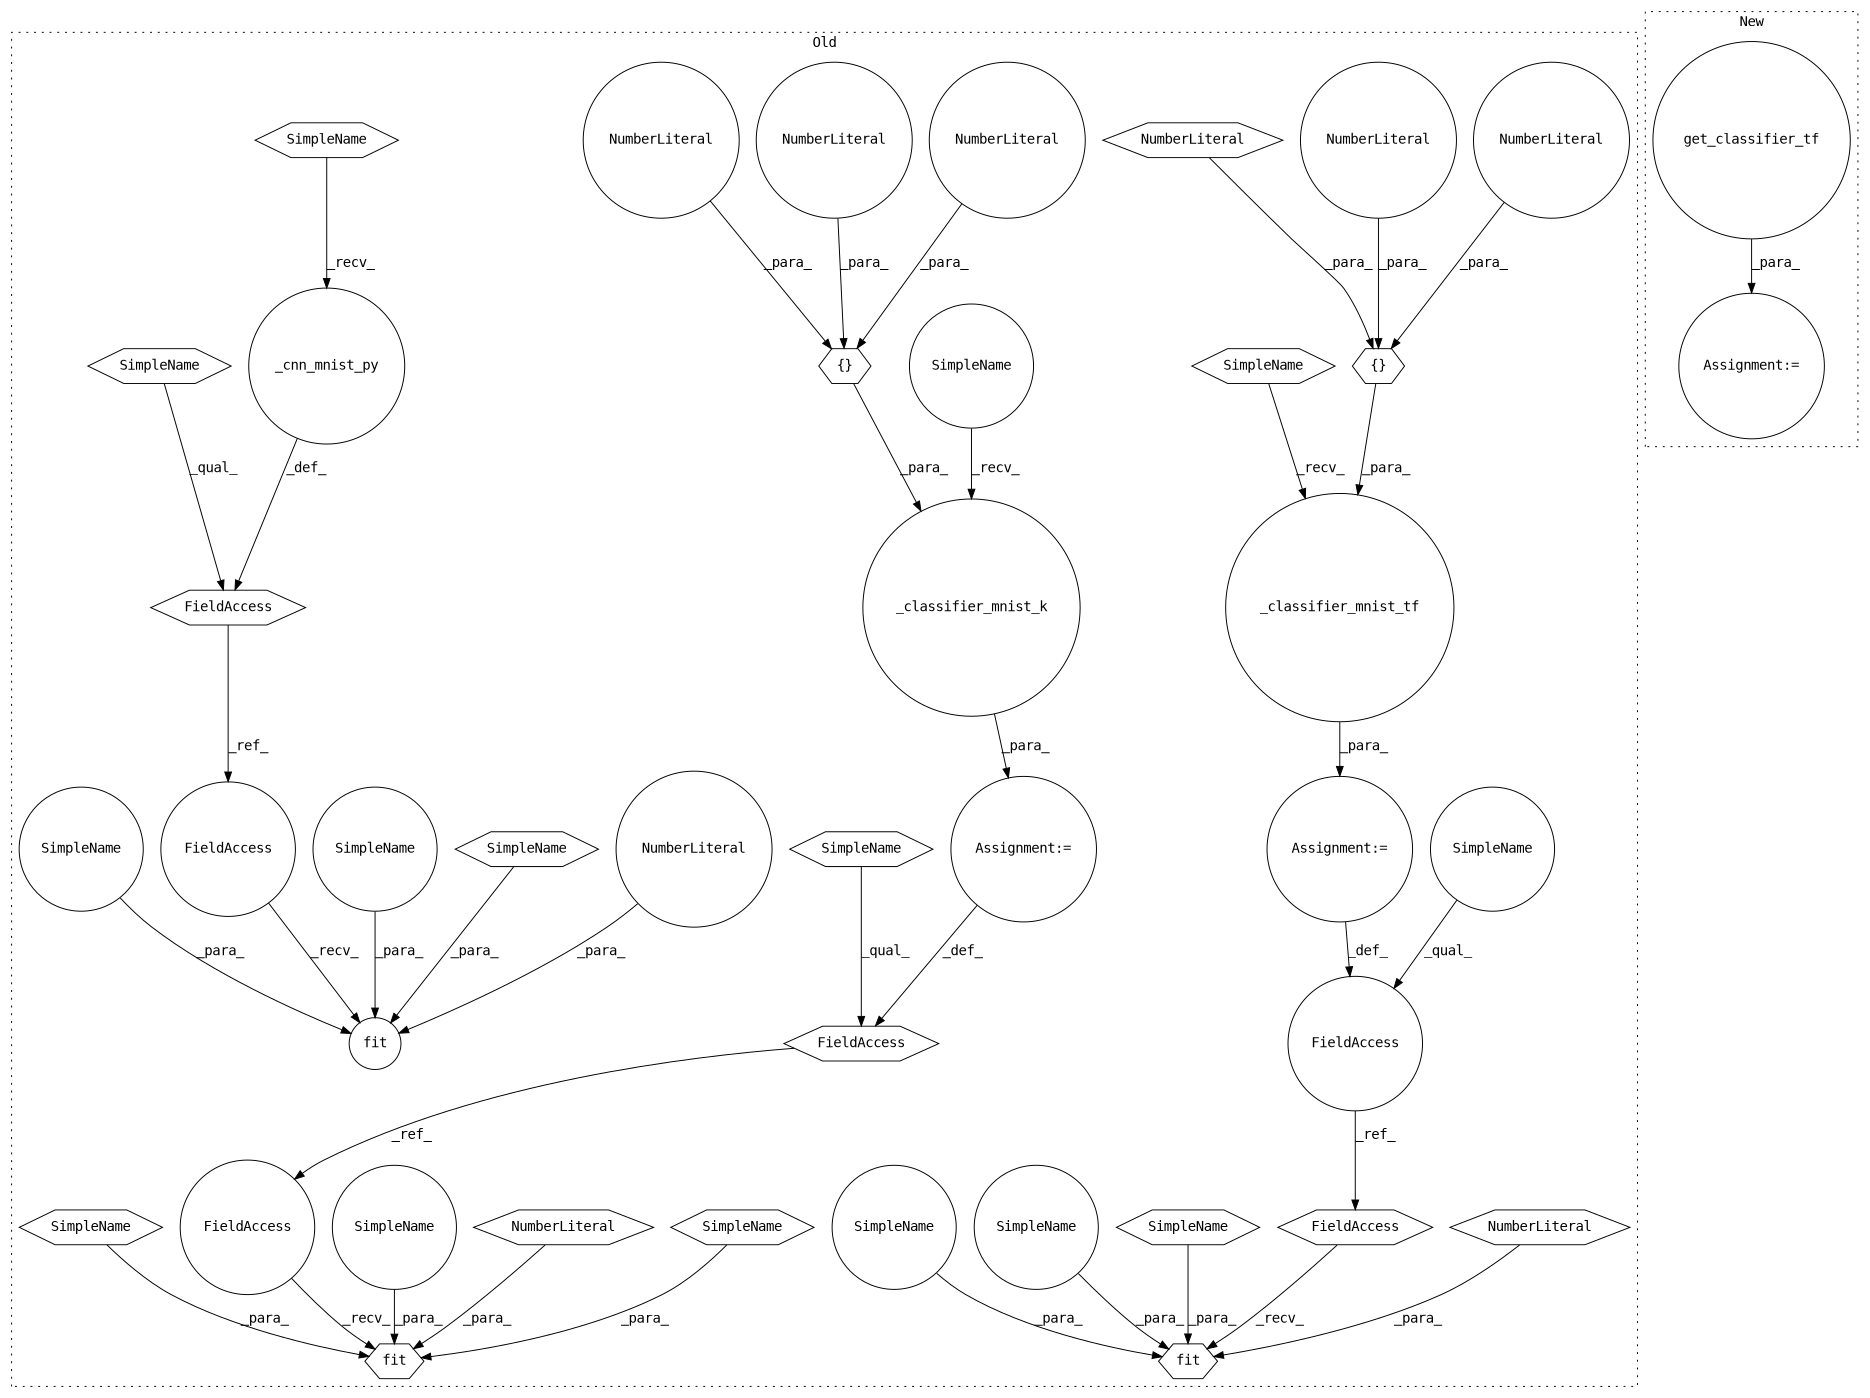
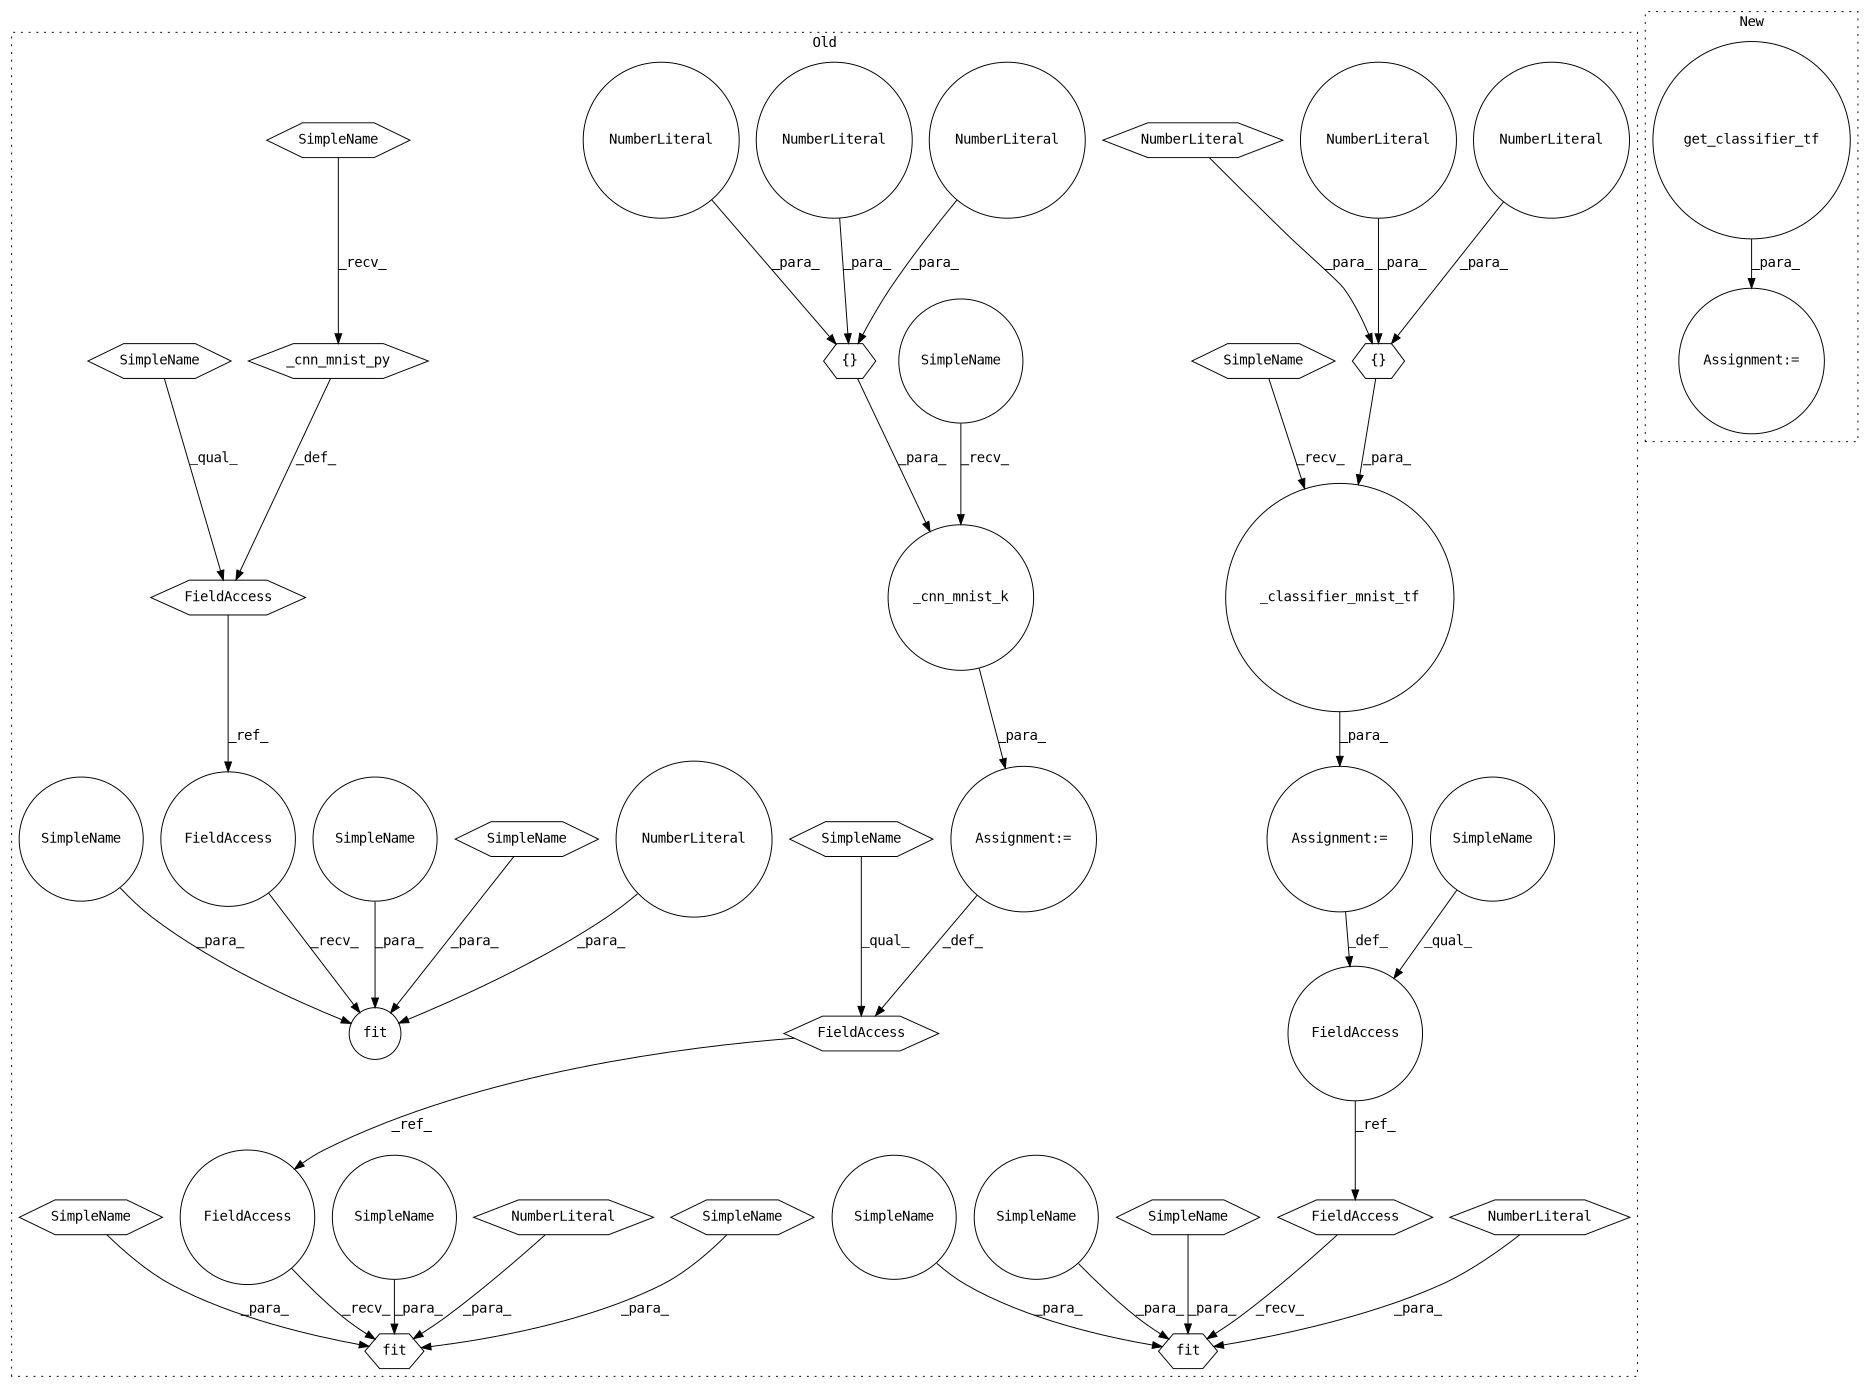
  digraph {
    fontname="DejaVu Sans Mono"
    node [a=42 fontname="DejaVu Sans Mono" l=1 s=3156 shape=circle]
    edge [fontname="DejaVu Sans Mono"]
    n1 [a=32 l="4,1" label=fit s="2656,2688" shape=hexagon]
    n2 [a=32 l="4,1" label=fit s="3328,3360"]
    n3 [a=4 l="1,1" label="{}" s="2622,2630" shape=hexagon]
    n4 [a=32 l="4,1" label=fit s="2252,2284" shape=hexagon]
    n5 [a=34 l=2 label=NumberLiteral s=2626]
    n6 [a=34 label=NumberLiteral s=2629 shape=hexagon]
    n7 [a=34 l=2 label=NumberLiteral s=2623]
    n8 [a=4 l="1,1" label="{}" s="2219,2227" shape=hexagon]
    n9 [a=34 label=NumberLiteral s=2676 shape=hexagon]
    n10 [a=34 l=2 label=NumberLiteral s=2223]
    n11 [a=34 label=NumberLiteral s=2283 shape=hexagon]
    n12 [a=34 label=NumberLiteral s=3348]
    n13 [a=34 label=NumberLiteral s=2226]
    n14 [a=34 l=2 label=NumberLiteral s=2220]
    n15 [a=32 l="14,1" label=_classifier_mnist_tf s="2599,2631"]
    n16 [a=22 l=17 label=FieldAccess shape=hexagon]
    n17 [a=22 l=17 label=FieldAccess s=2577]
    n18 [a=22 l=16 label=FieldAccess s=2176 shape=hexagon]
-   n19 [a=32 l="13,1" label=_classifier_mnist_k s="2197,2228"]
-   n20 [a=32 l=15 label=_cnn_mnist_py s=3178]
+   n19 [a=32 l="13,1" label=_cnn_mnist_k s="2197,2228"]
+   n20 [a=32 l=15 label=_cnn_mnist_py s=3178 shape=hexagon]
    n21 [a=7 label="Assignment:=" s=2192]
    n22 [a=7 label="Assignment:=" s=2594]
    n23 [a=22 l=16 label=FieldAccess s=2235]
    n24 [a=22 l=17 label=FieldAccess s=3310]
    n25 [l=3 label=SimpleName s=3174 shape=hexagon]
    n26 [l=3 label=SimpleName shape=hexagon]
    n27 [l=3 label=SimpleName s=2577]
    n28 [l=3 label=SimpleName s=2595 shape=hexagon]
    n29 [l=3 label=SimpleName s=2176 shape=hexagon]
    n30 [l=3 label=SimpleName s=2193]
    n31 [a=22 l=17 label=FieldAccess s=2638 shape=hexagon]
    n32 [l=7 label=SimpleName s=2264 shape=hexagon]
    n33 [l=7 label=SimpleName s=3340]
    n34 [l=7 label=SimpleName s=2668 shape=hexagon]
    n35 [l=10 label=SimpleName s=2678]
    n36 [l=10 label=SimpleName s=3350]
    n37 [l=10 label=SimpleName s=2272 shape=hexagon]
    n38 [l=7 label=SimpleName s=2256]
    n39 [l=7 label=SimpleName s=3332 shape=hexagon]
    n40 [l=7 label=SimpleName s=2660]
    n41 [a=32 l=19 label=get_classifier_tf s=2260]
    n42 [a=7 l=2 label="Assignment:=" s=2258]
    subgraph cluster_1 {
      label=Old
      style=dotted
      n1
      n2
      n3
      n4
      n5
      n6
      n7
      n8
      n9
      n10
      n11
      n12
      n13
      n14
      n15
      n16
      n17
      n18
      n19
      n20
      n21
      n22
      n23
      n24
      n25
      n26
      n27
      n28
      n29
      n30
      n31
      n32
      n33
      n34
      n35
      n36
      n37
      n38
      n39
      n40
    }
    subgraph cluster_2 {
      label=New
      style=dotted
      n41
      n42
    }
    n3 -> n15 [label=_para_]
    n5 -> n3 [label=_para_]
    n6 -> n3 [label=_para_]
    n7 -> n3 [label=_para_]
    n8 -> n19 [label=_para_]
    n9 -> n1 [label=_para_]
    n10 -> n8 [label=_para_]
    n11 -> n4 [label=_para_]
    n12 -> n2 [label=_para_]
    n13 -> n8 [label=_para_]
    n14 -> n8 [label=_para_]
    n15 -> n22 [label=_para_]
    n16 -> n24 [label=_ref_]
    n17 -> n31 [label=_ref_]
    n18 -> n23 [label=_ref_]
    n19 -> n21 [label=_para_]
    n20 -> n16 [label=_def_]
    n21 -> n18 [label=_def_]
    n22 -> n17 [label=_def_]
    n23 -> n4 [label=_recv_]
    n24 -> n2 [label=_recv_]
    n25 -> n20 [label=_recv_]
    n26 -> n16 [label=_qual_]
    n27 -> n17 [label=_qual_]
    n28 -> n15 [label=_recv_]
    n29 -> n18 [label=_qual_]
    n30 -> n19 [label=_recv_]
    n31 -> n1 [label=_recv_]
    n32 -> n4 [label=_para_]
    n33 -> n2 [label=_para_]
    n34 -> n1 [label=_para_]
    n35 -> n1 [label=_para_]
    n36 -> n2 [label=_para_]
    n37 -> n4 [label=_para_]
    n38 -> n4 [label=_para_]
    n39 -> n2 [label=_para_]
    n40 -> n1 [label=_para_]
    n41 -> n42 [label=_para_]
  }
